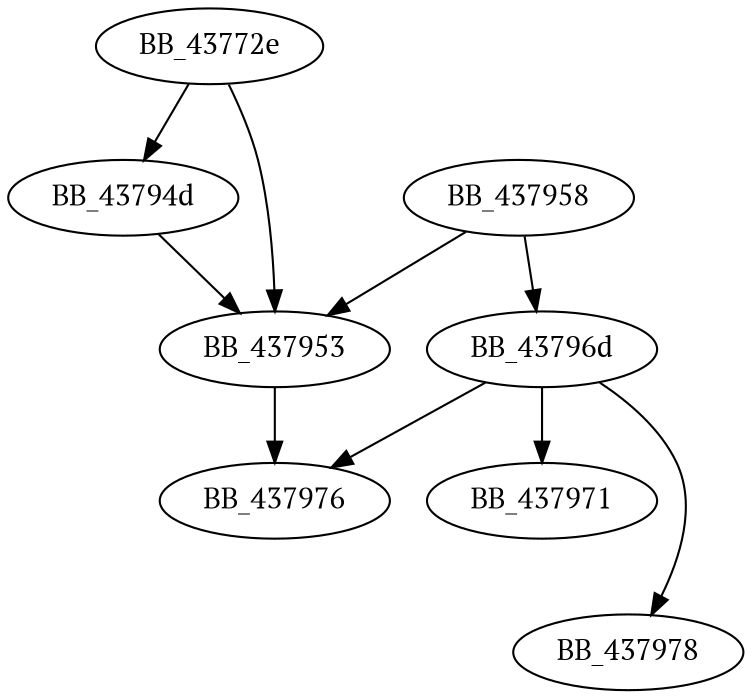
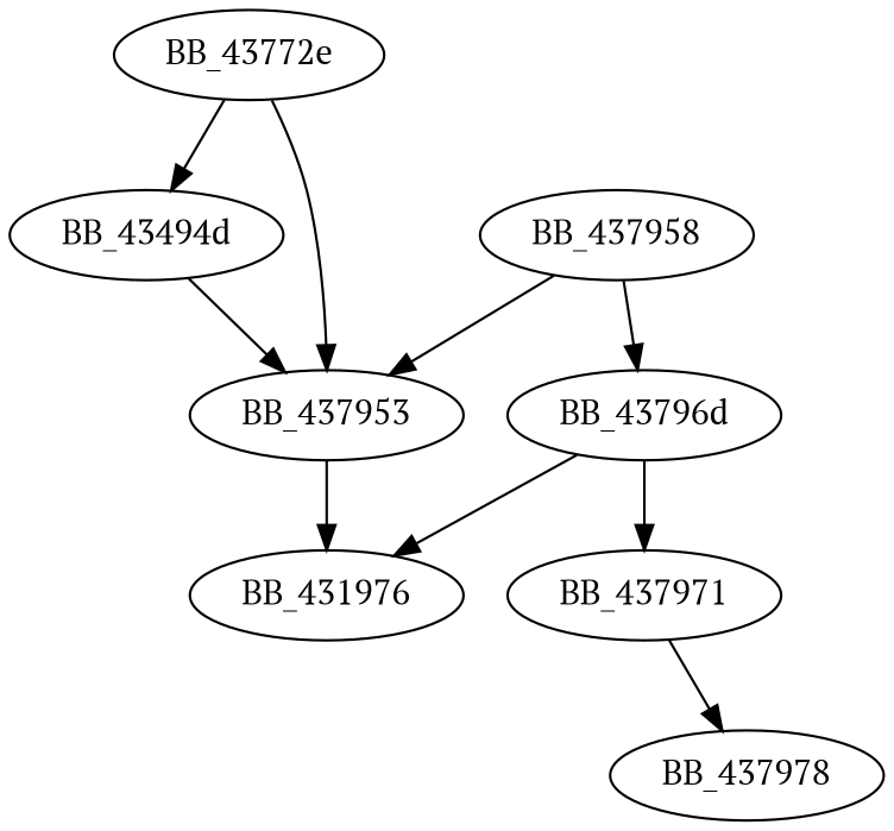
  digraph {
    fontname="PT Serif"
    node [fontname="PT Serif"]
    edge [fontname="PT Serif"]
    n1 [label=BB_43772e]
-   BB_43794d
+   BB_43794d [label=BB_43494d]
    BB_437953
-   BB_437976
+   BB_437976 [label=BB_431976]
    BB_437958
    BB_43796d
    BB_437971
    BB_437978
    n1 -> BB_43794d
    n1 -> BB_437953
    BB_43794d -> BB_437953
    BB_437953 -> BB_437976
    BB_437958 -> BB_437953
    BB_437958 -> BB_43796d
    BB_43796d -> BB_437976
    BB_43796d -> BB_437971
-   BB_43796d -> BB_437978
+   BB_437971 -> BB_437978
  }
